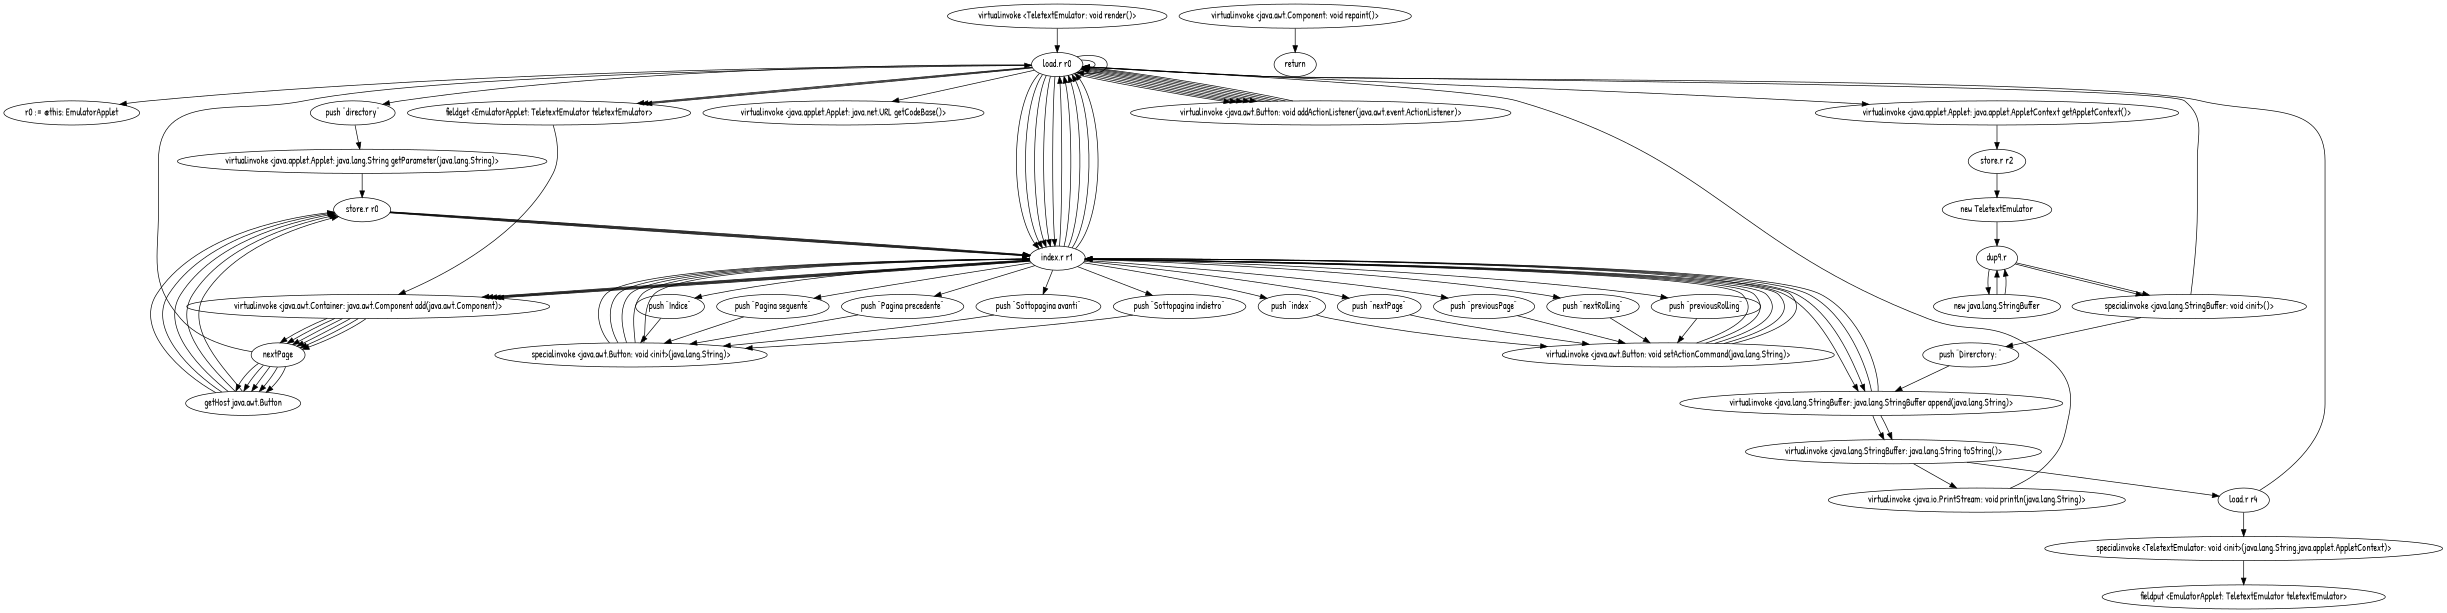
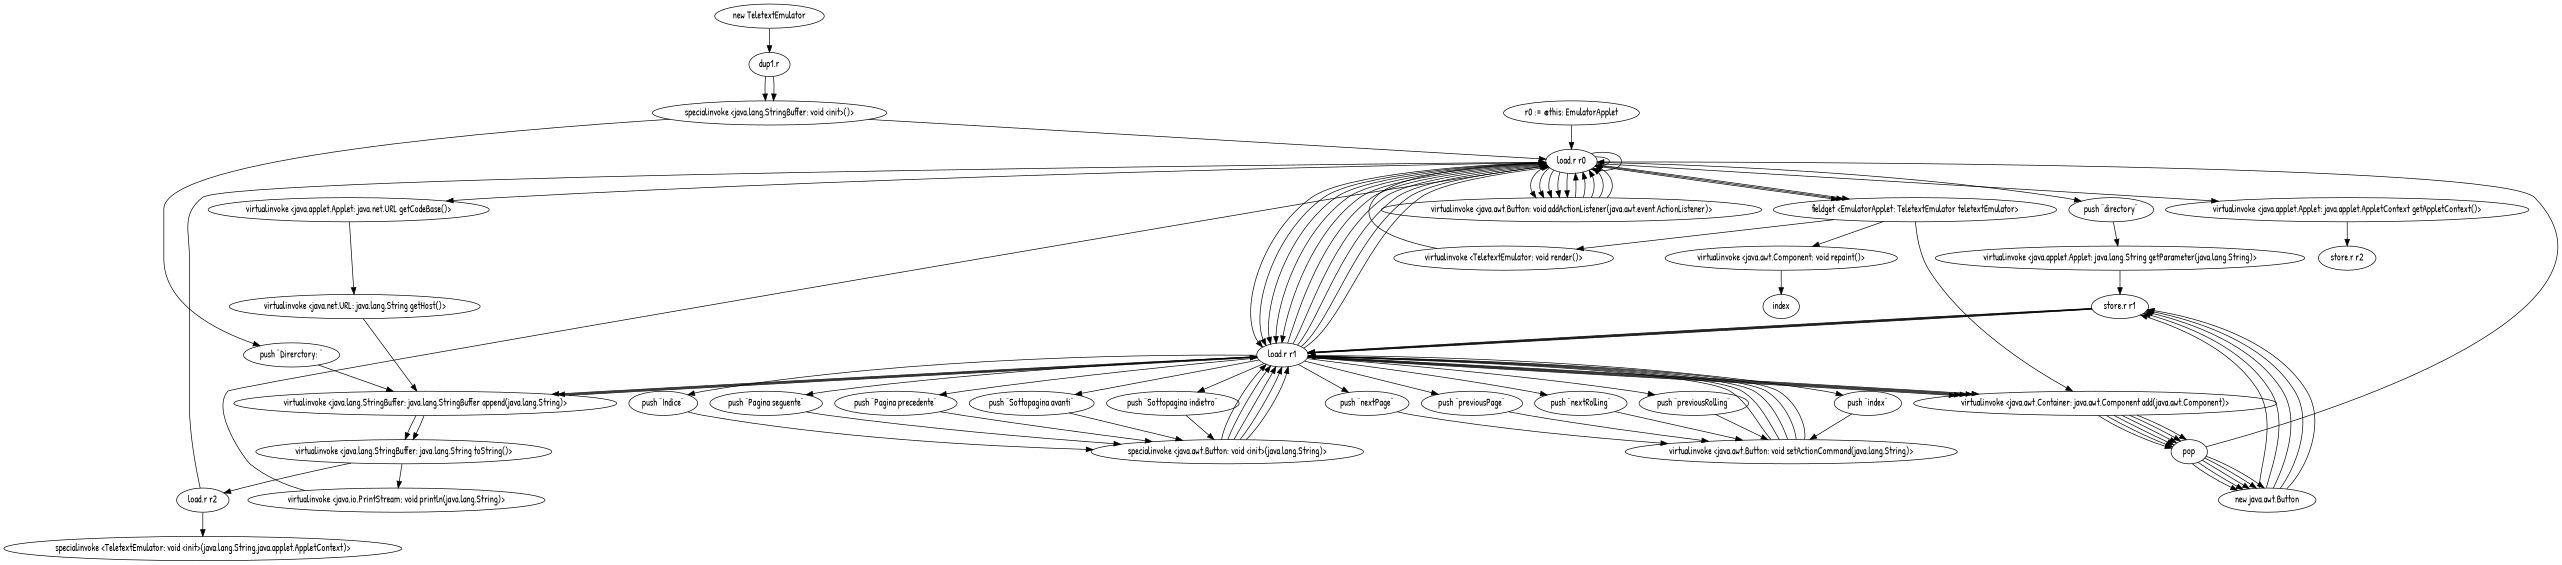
  digraph {
    fontname="Patrick Hand"
    node [fontname="Patrick Hand"]
    edge [fontname="Patrick Hand"]
    "r0 := @this: EmulatorApplet"
    "load.r r0"
    "push \"directory\""
-   "load.r r1" [label="index.r r1"]
+   "load.r r1"
    "virtualinvoke <java.applet.Applet: java.applet.AppletContext getAppletContext()>"
    "virtualinvoke <java.applet.Applet: java.net.URL getCodeBase()>"
    "fieldget <EmulatorApplet: TeletextEmulator teletextEmulator>"
    "virtualinvoke <java.awt.Button: void addActionListener(java.awt.event.ActionListener)>"
    "virtualinvoke <java.applet.Applet: java.lang.String getParameter(java.lang.String)>"
    "virtualinvoke <java.lang.StringBuffer: java.lang.StringBuffer append(java.lang.String)>"
    "virtualinvoke <java.awt.Container: java.awt.Component add(java.awt.Component)>"
    "push \"Indice\""
    "push \"index\""
    "push \"Pagina seguente\""
    "push \"nextPage\""
    "push \"Pagina precedente\""
    "push \"previousPage\""
    "push \"Sottopagina avanti\""
    "push \"nextRolling\""
    "push \"Sottopagina indietro\""
    "push \"previousRolling\""
    "store.r r2"
+   "virtualinvoke <java.net.URL: java.lang.String getHost()>"
    "virtualinvoke <TeletextEmulator: void render()>"
    "virtualinvoke <java.awt.Component: void repaint()>"
-   "store.r r1" [label="store.r r0"]
-   "new java.lang.StringBuffer"
-   "dup1.r" [label="dup9.r"]
+   "store.r r1"
+   "dup1.r"
    "specialinvoke <java.lang.StringBuffer: void <init>()>"
    "push \"Direrctory: \""
    "virtualinvoke <java.lang.StringBuffer: java.lang.String toString()>"
    "virtualinvoke <java.io.PrintStream: void println(java.lang.String)>"
-   "load.r r2" [label="load.r r4"]
-   pop [label=nextPage]
+   "load.r r2"
+   pop
    "specialinvoke <java.awt.Button: void <init>(java.lang.String)>"
    "virtualinvoke <java.awt.Button: void setActionCommand(java.lang.String)>"
    "specialinvoke <TeletextEmulator: void <init>(java.lang.String,java.applet.AppletContext)>"
    "new TeletextEmulator"
-   "fieldput <EmulatorApplet: TeletextEmulator teletextEmulator>"
-   return
-   "new java.awt.Button" [label="getHost java.awt.Button"]
-   "load.r r0" -> "r0 := @this: EmulatorApplet"
+   return [label=index]
+   "new java.awt.Button"
+   "r0 := @this: EmulatorApplet" -> "load.r r0"
    "load.r r0" -> "load.r r0"
    "load.r r0" -> "load.r r0"
    "load.r r0" -> "push \"directory\""
    "load.r r0" -> "load.r r1"
    "load.r r0" -> "load.r r1"
    "load.r r0" -> "load.r r1"
    "load.r r0" -> "load.r r1"
    "load.r r0" -> "load.r r1"
    "load.r r0" -> "virtualinvoke <java.applet.Applet: java.applet.AppletContext getAppletContext()>"
    "load.r r0" -> "virtualinvoke <java.applet.Applet: java.net.URL getCodeBase()>"
    "load.r r0" -> "fieldget <EmulatorApplet: TeletextEmulator teletextEmulator>"
    "load.r r0" -> "fieldget <EmulatorApplet: TeletextEmulator teletextEmulator>"
    "load.r r0" -> "fieldget <EmulatorApplet: TeletextEmulator teletextEmulator>"
    "load.r r0" -> "virtualinvoke <java.awt.Button: void addActionListener(java.awt.event.ActionListener)>"
    "load.r r0" -> "virtualinvoke <java.awt.Button: void addActionListener(java.awt.event.ActionListener)>"
    "load.r r0" -> "virtualinvoke <java.awt.Button: void addActionListener(java.awt.event.ActionListener)>"
    "load.r r0" -> "virtualinvoke <java.awt.Button: void addActionListener(java.awt.event.ActionListener)>"
    "load.r r0" -> "virtualinvoke <java.awt.Button: void addActionListener(java.awt.event.ActionListener)>"
    "push \"directory\"" -> "virtualinvoke <java.applet.Applet: java.lang.String getParameter(java.lang.String)>"
    "load.r r1" -> "load.r r0"
    "load.r r1" -> "load.r r0"
    "load.r r1" -> "load.r r0"
    "load.r r1" -> "load.r r0"
    "load.r r1" -> "load.r r0"
    "load.r r1" -> "virtualinvoke <java.lang.StringBuffer: java.lang.StringBuffer append(java.lang.String)>"
    "load.r r1" -> "virtualinvoke <java.lang.StringBuffer: java.lang.StringBuffer append(java.lang.String)>"
    "load.r r1" -> "virtualinvoke <java.awt.Container: java.awt.Component add(java.awt.Component)>"
    "load.r r1" -> "virtualinvoke <java.awt.Container: java.awt.Component add(java.awt.Component)>"
    "load.r r1" -> "virtualinvoke <java.awt.Container: java.awt.Component add(java.awt.Component)>"
    "load.r r1" -> "virtualinvoke <java.awt.Container: java.awt.Component add(java.awt.Component)>"
    "load.r r1" -> "virtualinvoke <java.awt.Container: java.awt.Component add(java.awt.Component)>"
    "load.r r1" -> "push \"Indice\""
    "load.r r1" -> "push \"index\""
    "load.r r1" -> "push \"Pagina seguente\""
    "load.r r1" -> "push \"nextPage\""
    "load.r r1" -> "push \"Pagina precedente\""
    "load.r r1" -> "push \"previousPage\""
    "load.r r1" -> "push \"Sottopagina avanti\""
    "load.r r1" -> "push \"nextRolling\""
    "load.r r1" -> "push \"Sottopagina indietro\""
    "load.r r1" -> "push \"previousRolling\""
    "virtualinvoke <java.applet.Applet: java.applet.AppletContext getAppletContext()>" -> "store.r r2"
+   "virtualinvoke <java.applet.Applet: java.net.URL getCodeBase()>" -> "virtualinvoke <java.net.URL: java.lang.String getHost()>"
    "fieldget <EmulatorApplet: TeletextEmulator teletextEmulator>" -> "virtualinvoke <java.awt.Container: java.awt.Component add(java.awt.Component)>"
+   "fieldget <EmulatorApplet: TeletextEmulator teletextEmulator>" -> "virtualinvoke <TeletextEmulator: void render()>"
+   "fieldget <EmulatorApplet: TeletextEmulator teletextEmulator>" -> "virtualinvoke <java.awt.Component: void repaint()>"
    "virtualinvoke <java.awt.Button: void addActionListener(java.awt.event.ActionListener)>" -> "load.r r0"
    "virtualinvoke <java.awt.Button: void addActionListener(java.awt.event.ActionListener)>" -> "load.r r0"
    "virtualinvoke <java.awt.Button: void addActionListener(java.awt.event.ActionListener)>" -> "load.r r0"
    "virtualinvoke <java.awt.Button: void addActionListener(java.awt.event.ActionListener)>" -> "load.r r0"
    "virtualinvoke <java.awt.Button: void addActionListener(java.awt.event.ActionListener)>" -> "load.r r0"
    "virtualinvoke <java.applet.Applet: java.lang.String getParameter(java.lang.String)>" -> "store.r r1"
    "virtualinvoke <java.lang.StringBuffer: java.lang.StringBuffer append(java.lang.String)>" -> "load.r r1"
    "virtualinvoke <java.lang.StringBuffer: java.lang.StringBuffer append(java.lang.String)>" -> "load.r r1"
    "virtualinvoke <java.lang.StringBuffer: java.lang.StringBuffer append(java.lang.String)>" -> "virtualinvoke <java.lang.StringBuffer: java.lang.String toString()>"
    "virtualinvoke <java.lang.StringBuffer: java.lang.StringBuffer append(java.lang.String)>" -> "virtualinvoke <java.lang.StringBuffer: java.lang.String toString()>"
    "virtualinvoke <java.awt.Container: java.awt.Component add(java.awt.Component)>" -> pop
    "virtualinvoke <java.awt.Container: java.awt.Component add(java.awt.Component)>" -> pop
    "virtualinvoke <java.awt.Container: java.awt.Component add(java.awt.Component)>" -> pop
    "virtualinvoke <java.awt.Container: java.awt.Component add(java.awt.Component)>" -> pop
    "virtualinvoke <java.awt.Container: java.awt.Component add(java.awt.Component)>" -> pop
    "virtualinvoke <java.awt.Container: java.awt.Component add(java.awt.Component)>" -> pop
    "push \"Indice\"" -> "specialinvoke <java.awt.Button: void <init>(java.lang.String)>"
    "push \"index\"" -> "virtualinvoke <java.awt.Button: void setActionCommand(java.lang.String)>"
    "push \"Pagina seguente\"" -> "specialinvoke <java.awt.Button: void <init>(java.lang.String)>"
    "push \"nextPage\"" -> "virtualinvoke <java.awt.Button: void setActionCommand(java.lang.String)>"
    "push \"Pagina precedente\"" -> "specialinvoke <java.awt.Button: void <init>(java.lang.String)>"
    "push \"previousPage\"" -> "virtualinvoke <java.awt.Button: void setActionCommand(java.lang.String)>"
    "push \"Sottopagina avanti\"" -> "specialinvoke <java.awt.Button: void <init>(java.lang.String)>"
    "push \"nextRolling\"" -> "virtualinvoke <java.awt.Button: void setActionCommand(java.lang.String)>"
    "push \"Sottopagina indietro\"" -> "specialinvoke <java.awt.Button: void <init>(java.lang.String)>"
    "push \"previousRolling\"" -> "virtualinvoke <java.awt.Button: void setActionCommand(java.lang.String)>"
-   "store.r r2" -> "new TeletextEmulator"
+   "virtualinvoke <java.net.URL: java.lang.String getHost()>" -> "virtualinvoke <java.lang.StringBuffer: java.lang.StringBuffer append(java.lang.String)>"
    "virtualinvoke <TeletextEmulator: void render()>" -> "load.r r0"
    "virtualinvoke <java.awt.Component: void repaint()>" -> return
    "store.r r1" -> "load.r r1"
    "store.r r1" -> "load.r r1"
    "store.r r1" -> "load.r r1"
    "store.r r1" -> "load.r r1"
    "store.r r1" -> "load.r r1"
-   "new java.lang.StringBuffer" -> "dup1.r"
-   "new java.lang.StringBuffer" -> "dup1.r"
-   "dup1.r" -> "new java.lang.StringBuffer"
    "dup1.r" -> "specialinvoke <java.lang.StringBuffer: void <init>()>"
    "dup1.r" -> "specialinvoke <java.lang.StringBuffer: void <init>()>"
    "specialinvoke <java.lang.StringBuffer: void <init>()>" -> "load.r r0"
    "specialinvoke <java.lang.StringBuffer: void <init>()>" -> "push \"Direrctory: \""
    "push \"Direrctory: \"" -> "virtualinvoke <java.lang.StringBuffer: java.lang.StringBuffer append(java.lang.String)>"
    "virtualinvoke <java.lang.StringBuffer: java.lang.String toString()>" -> "virtualinvoke <java.io.PrintStream: void println(java.lang.String)>"
    "virtualinvoke <java.lang.StringBuffer: java.lang.String toString()>" -> "load.r r2"
    "virtualinvoke <java.io.PrintStream: void println(java.lang.String)>" -> "load.r r0"
    "load.r r2" -> "load.r r0"
    "load.r r2" -> "specialinvoke <TeletextEmulator: void <init>(java.lang.String,java.applet.AppletContext)>"
    pop -> "load.r r0"
    pop -> "new java.awt.Button"
    pop -> "new java.awt.Button"
    pop -> "new java.awt.Button"
    pop -> "new java.awt.Button"
    pop -> "new java.awt.Button"
    "specialinvoke <java.awt.Button: void <init>(java.lang.String)>" -> "load.r r1"
    "specialinvoke <java.awt.Button: void <init>(java.lang.String)>" -> "load.r r1"
    "specialinvoke <java.awt.Button: void <init>(java.lang.String)>" -> "load.r r1"
    "specialinvoke <java.awt.Button: void <init>(java.lang.String)>" -> "load.r r1"
    "specialinvoke <java.awt.Button: void <init>(java.lang.String)>" -> "load.r r1"
    "virtualinvoke <java.awt.Button: void setActionCommand(java.lang.String)>" -> "load.r r1"
    "virtualinvoke <java.awt.Button: void setActionCommand(java.lang.String)>" -> "load.r r1"
    "virtualinvoke <java.awt.Button: void setActionCommand(java.lang.String)>" -> "load.r r1"
    "virtualinvoke <java.awt.Button: void setActionCommand(java.lang.String)>" -> "load.r r1"
    "virtualinvoke <java.awt.Button: void setActionCommand(java.lang.String)>" -> "load.r r1"
-   "specialinvoke <TeletextEmulator: void <init>(java.lang.String,java.applet.AppletContext)>" -> "fieldput <EmulatorApplet: TeletextEmulator teletextEmulator>"
    "new TeletextEmulator" -> "dup1.r"
    "new java.awt.Button" -> "store.r r1"
    "new java.awt.Button" -> "store.r r1"
    "new java.awt.Button" -> "store.r r1"
    "new java.awt.Button" -> "store.r r1"
    "new java.awt.Button" -> "store.r r1"
  }
